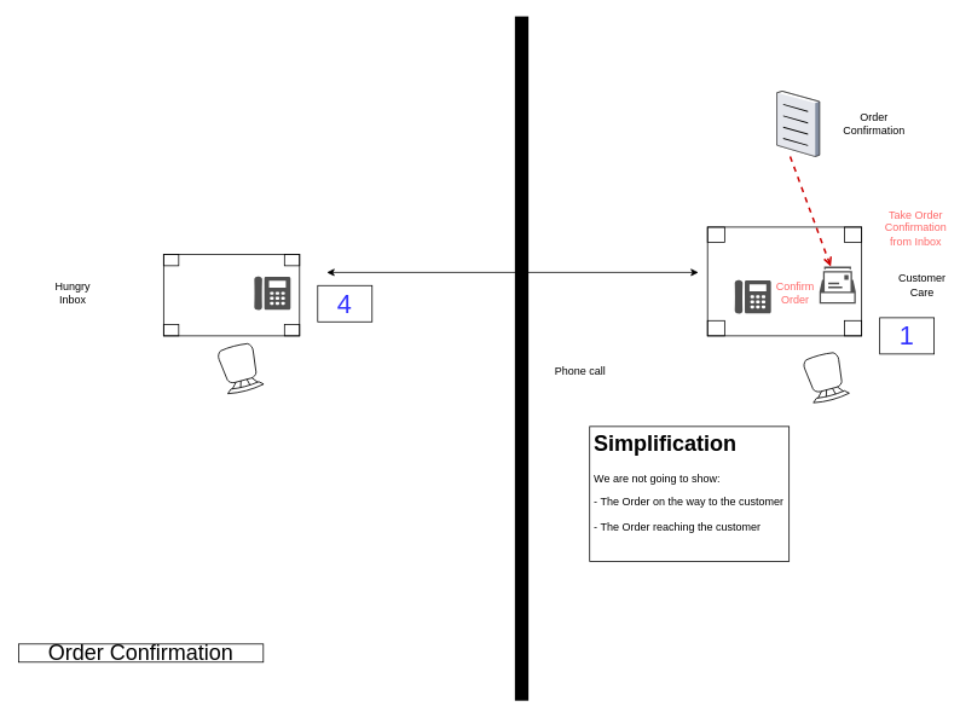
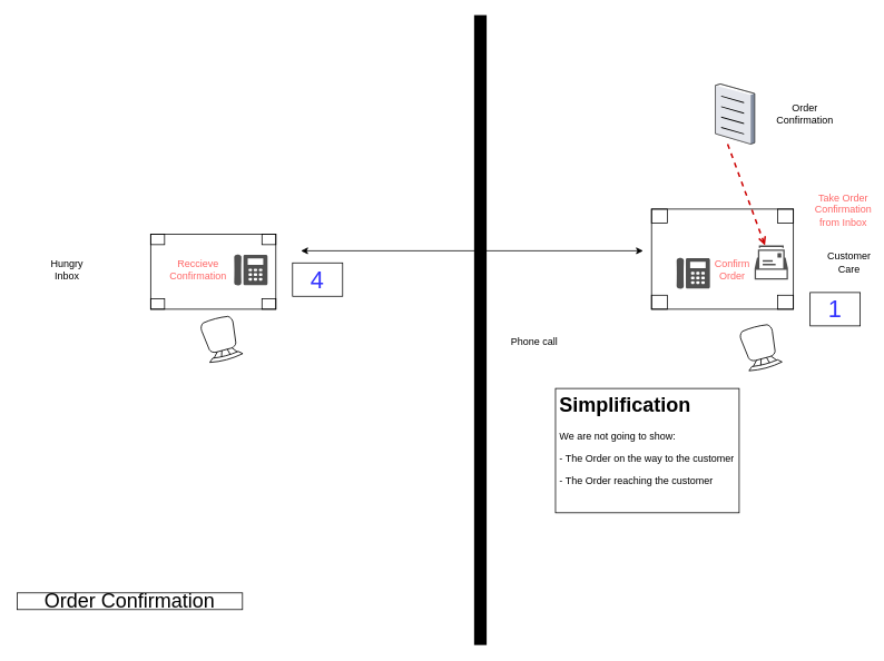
  <mxCell id="0" />
  <mxCell id="1" parent="0" />
  <mxCell id="2" value="" style="rounded=0;whiteSpace=wrap;html=1;strokeColor=#000000;strokeWidth=5;fillColor=#000000;fontSize=14;" vertex="1" parent="1"><mxGeometry x="570" y="20" width="10" height="750" as="geometry" /></mxCell>
  <mxCell id="3" value="Order Confirmation" style="text;html=1;strokeColor=default;fillColor=none;align=center;verticalAlign=middle;whiteSpace=wrap;rounded=0;fontColor=#000000;fontSize=24;" vertex="1" parent="1"><mxGeometry x="20" y="710" width="270" height="20" as="geometry" /></mxCell>
  <mxCell id="4" value="" style="verticalLabelPosition=bottom;html=1;verticalAlign=top;align=center;shape=mxgraph.floorplan.table;" vertex="1" parent="1"><mxGeometry x="780" y="250" width="170" height="120" as="geometry" /></mxCell>
  <mxCell id="5" value="" style="verticalLabelPosition=bottom;html=1;verticalAlign=top;align=center;shape=mxgraph.floorplan.chair;rotation=-195;" vertex="1" parent="1"><mxGeometry x="890" y="390" width="41" height="52" as="geometry" /></mxCell>
  <mxCell id="6" value="" style="sketch=0;pointerEvents=1;shadow=0;dashed=0;html=1;strokeColor=none;fillColor=#505050;labelPosition=center;verticalLabelPosition=bottom;verticalAlign=top;outlineConnect=0;align=center;shape=mxgraph.office.devices.phone_digital;" vertex="1" parent="1"><mxGeometry x="810" y="308.5" width="40" height="37" as="geometry" /></mxCell>
  <mxCell id="7" value="&lt;font color=&quot;#ff6666&quot;&gt;Confirm Order&lt;/font&gt;" style="text;html=1;strokeColor=none;fillColor=none;align=center;verticalAlign=middle;whiteSpace=wrap;rounded=0;" vertex="1" parent="1"><mxGeometry x="850" y="280.25" width="53.5" height="85.5" as="geometry" /></mxCell>
  <mxCell id="8" value="" style="sketch=0;pointerEvents=1;shadow=0;dashed=0;html=1;strokeColor=none;fillColor=#505050;labelPosition=center;verticalLabelPosition=bottom;verticalAlign=top;outlineConnect=0;align=center;shape=mxgraph.office.concepts.mailbox2;" vertex="1" parent="1"><mxGeometry x="903.5" y="293.5" width="40" height="41" as="geometry" /></mxCell>
  <mxCell id="9" value="Customer&lt;br&gt;Care" style="text;html=1;strokeColor=none;fillColor=none;align=center;verticalAlign=middle;whiteSpace=wrap;rounded=0;" vertex="1" parent="1"><mxGeometry x="996.75" y="304" width="40" height="20" as="geometry" /></mxCell>
  <mxCell id="10" value="&lt;font style=&quot;font-size: 29px&quot;&gt;1&lt;/font&gt;" style="text;html=1;strokeColor=default;fillColor=none;align=center;verticalAlign=middle;whiteSpace=wrap;rounded=0;fontColor=#3333FF;" vertex="1" parent="1"><mxGeometry x="970" y="350" width="60" height="40" as="geometry" /></mxCell>
  <mxCell id="11" value="" style="verticalLabelPosition=bottom;sketch=0;aspect=fixed;html=1;verticalAlign=top;strokeColor=none;align=center;outlineConnect=0;shape=mxgraph.citrix.document;fillColor=#FF3333;" vertex="1" parent="1"><mxGeometry x="856.5" y="100" width="47" height="72" as="geometry" /></mxCell>
  <mxCell id="12" value="" style="endArrow=open;dashed=1;html=1;strokeColor=#CC0000;endFill=0;strokeWidth=2;" edge="1" parent="1" target="8"><mxGeometry width="50" height="50" relative="1" as="geometry"><mxPoint x="871.177" y="172" as="sourcePoint" /><mxPoint x="841.524" y="293" as="targetPoint" /></mxGeometry></mxCell>
  <mxCell id="13" value="&lt;font color=&quot;#ff6666&quot;&gt;Take Order&lt;br&gt;Confirmation from Inbox&lt;/font&gt;" style="text;html=1;strokeColor=none;fillColor=none;align=center;verticalAlign=middle;whiteSpace=wrap;rounded=0;" vertex="1" parent="1"><mxGeometry x="983.25" y="208" width="53.5" height="85.5" as="geometry" /></mxCell>
  <mxCell id="14" value="Order Confirmation" style="text;html=1;strokeColor=none;fillColor=none;align=center;verticalAlign=middle;whiteSpace=wrap;rounded=0;" vertex="1" parent="1"><mxGeometry x="943.5" y="126" width="40" height="20" as="geometry" /></mxCell>
  <mxCell id="15" value="" style="endArrow=classic;html=1;startArrow=classic;startFill=1;" edge="1" parent="1"><mxGeometry width="50" height="50" relative="1" as="geometry"><mxPoint x="360" y="300" as="sourcePoint" /><mxPoint x="770" y="300" as="targetPoint" /></mxGeometry></mxCell>
  <mxCell id="16" value="Phone call" style="text;html=1;strokeColor=none;fillColor=none;align=center;verticalAlign=middle;whiteSpace=wrap;rounded=0;" vertex="1" parent="1"><mxGeometry x="600" y="399.5" width="80" height="20" as="geometry" /></mxCell>
  <mxCell id="17" value="" style="verticalLabelPosition=bottom;html=1;verticalAlign=top;align=center;shape=mxgraph.floorplan.table;" vertex="1" parent="1"><mxGeometry x="180" y="280" width="150" height="90" as="geometry" /></mxCell>
  <mxCell id="18" value="" style="verticalLabelPosition=bottom;html=1;verticalAlign=top;align=center;shape=mxgraph.floorplan.chair;rotation=-195;" vertex="1" parent="1"><mxGeometry x="244" y="380" width="41" height="52" as="geometry" /></mxCell>
  <mxCell id="19" value="" style="sketch=0;pointerEvents=1;shadow=0;dashed=0;html=1;strokeColor=none;fillColor=#505050;labelPosition=center;verticalLabelPosition=bottom;verticalAlign=top;outlineConnect=0;align=center;shape=mxgraph.office.devices.phone_digital;" vertex="1" parent="1"><mxGeometry x="280" y="304.5" width="40" height="37" as="geometry" /></mxCell>
+ <mxCell id="20" value="&lt;font color=&quot;#ff6666&quot;&gt;Reccieve&lt;br&gt;Confirmation&lt;br&gt;&lt;/font&gt;" style="text;html=1;strokeColor=none;fillColor=none;align=center;verticalAlign=middle;whiteSpace=wrap;rounded=0;" vertex="1" parent="1"><mxGeometry x="210" y="280" width="53.5" height="85.5" as="geometry" /></mxCell>
  <mxCell id="21" value="Hungry Inbox" style="text;html=1;strokeColor=none;fillColor=none;align=center;verticalAlign=middle;whiteSpace=wrap;rounded=0;" vertex="1" parent="1"><mxGeometry x="60" y="312.75" width="40" height="20" as="geometry" /></mxCell>
  <mxCell id="22" value="&lt;font style=&quot;font-size: 29px&quot;&gt;4&lt;/font&gt;" style="text;html=1;strokeColor=default;fillColor=none;align=center;verticalAlign=middle;whiteSpace=wrap;rounded=0;fontColor=#3333FF;" vertex="1" parent="1"><mxGeometry x="350" y="314.5" width="60" height="40" as="geometry" /></mxCell>
- <mxCell id="23" value="&lt;h1&gt;Simplification&lt;/h1&gt;&lt;p&gt;We are not going to show:&lt;/p&gt;&lt;p&gt;- The Order on the way to the customer&lt;/p&gt;&lt;p&gt;- The Order reaching the customer&lt;/p&gt;" style="text;html=1;strokeColor=default;fillColor=none;spacing=5;spacingTop=-20;whiteSpace=wrap;overflow=hidden;rounded=0;" vertex="1" parent="1"><mxGeometry x="650" y="470" width="220" height="149" as="geometry" /></mxCell>
+ <mxCell id="23" value="&lt;h1&gt;Simplification&lt;/h1&gt;&lt;p&gt;We are not going to show:&lt;/p&gt;&lt;p&gt;- The Order on the way to the customer&lt;/p&gt;&lt;p&gt;- The Order reaching the customer&lt;/p&gt;" style="text;html=1;strokeColor=default;fillColor=none;spacing=5;spacingTop=-20;whiteSpace=wrap;overflow=hidden;rounded=0;" vertex="1" parent="1"><mxGeometry x="665" y="465" width="220" height="149" as="geometry" /></mxCell>
